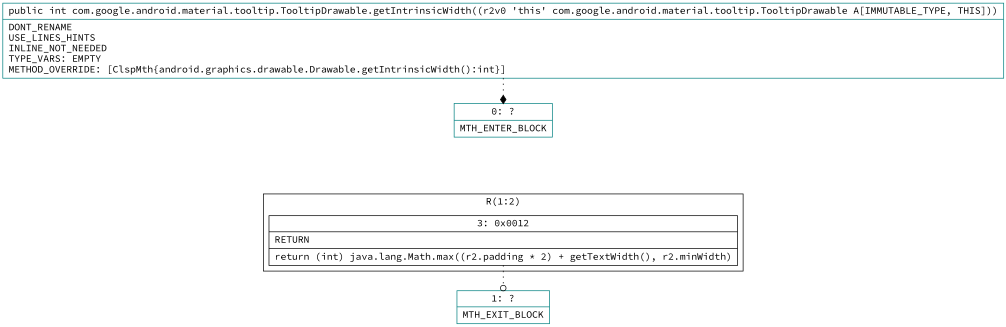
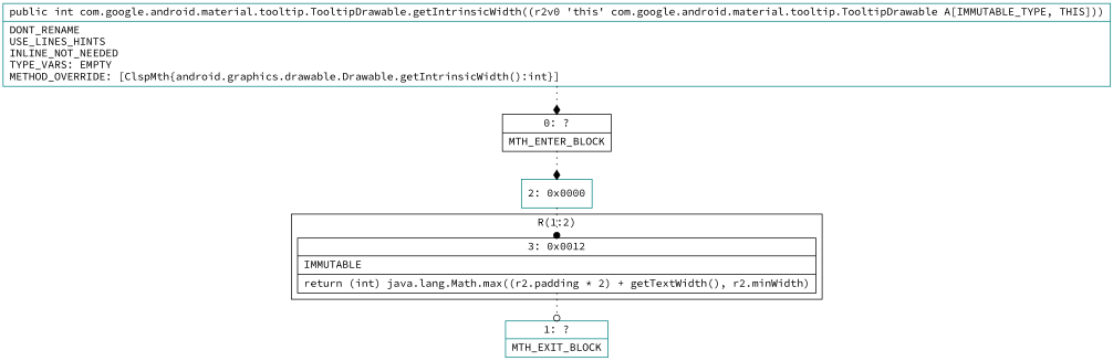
  digraph {
    fontname="Source Code Pro"
    node [color=teal fontname="Source Code Pro" shape=record]
    edge [arrowhead=diamond fontname="Source Code Pro" style=dotted]
-   n1 [color=black label="{3\:\ 0x0012|RETURN\l|return (int) java.lang.Math.max((r2.padding * 2) + getTextWidth(), r2.minWidth)\l}"]
+   n1 [color=black label="{3\:\ 0x0012|IMMUTABLE\l|return (int) java.lang.Math.max((r2.padding * 2) + getTextWidth(), r2.minWidth)\l}"]
    n2 [label="{1\:\ ?|MTH_EXIT_BLOCK\l}"]
-   n3 [label="{0\:\ ?|MTH_ENTER_BLOCK\l}"]
+   n3 [color=black label="{0\:\ ?|MTH_ENTER_BLOCK\l}"]
+   n4 [label="{2\:\ 0x0000}"]
    n5 [label="{public int com.google.android.material.tooltip.TooltipDrawable.getIntrinsicWidth((r2v0 'this' com.google.android.material.tooltip.TooltipDrawable A[IMMUTABLE_TYPE, THIS]))  | DONT_RENAME\lUSE_LINES_HINTS\lINLINE_NOT_NEEDED\lTYPE_VARS: EMPTY\lMETHOD_OVERRIDE: [ClspMth\{android.graphics.drawable.Drawable.getIntrinsicWidth():int\}]\l}"]
    subgraph cluster_1 {
      label="R(1:2)"
      n1
    }
    n1 -> n2 [arrowhead=odot]
+   n3 -> n4
+   n4 -> n1 [arrowhead=dot]
    n5 -> n3
  }
